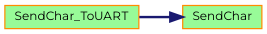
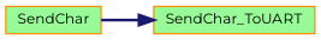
  digraph {
    rankdir=LR
    fontname=Montserrat
    node [color=darkorange fillcolor=palegreen fontname=Montserrat fontsize=10 shape=record style=filled]
    n1 [fontcolor=black height=0.2 label=SendChar width=0.4]
    n2 [height=0.2 label=SendChar_ToUART width=0.4]
-   n2 -> n1 [color=midnightblue fontname=Montserrat fontsize=10 labelfontname=Helvetica labelfontsize=10 style=bold]
+   n1 -> n2 [color=midnightblue fontname=Montserrat fontsize=10 labelfontname=Helvetica labelfontsize=10 style=bold]
  }
